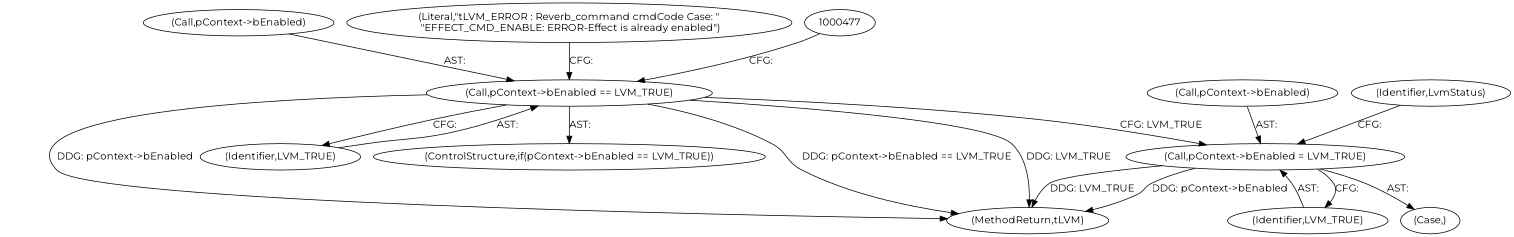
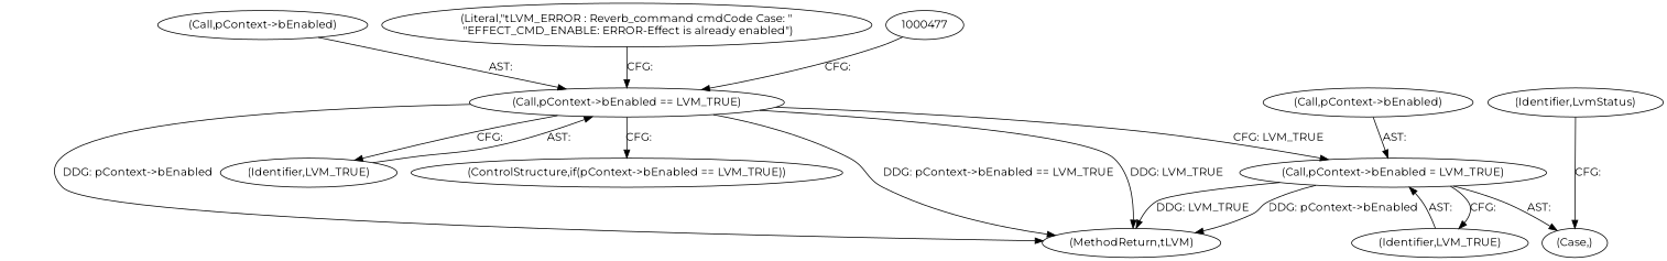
  digraph {
    fontname=Montserrat
    node [fontname=Montserrat]
    edge [fontname=Montserrat]
    n1 [label="(Call,pContext->bEnabled = LVM_TRUE)"]
    n2 [label="(Identifier,LVM_TRUE)"]
    n3 [label="(MethodReturn,tLVM)"]
    n4 [label="(Case,)"]
    n5 [label="(Call,pContext->bEnabled == LVM_TRUE)"]
    n6 [label="(Identifier,LVM_TRUE)"]
    n7 [label="(ControlStructure,if(pContext->bEnabled == LVM_TRUE))"]
    n8 [label="(Call,pContext->bEnabled)"]
    n9 [label="(Call,pContext->bEnabled)"]
    n10 [label="(Identifier,LvmStatus)"]
    n11 [label="(Literal,\"\tLVM_ERROR : Reverb_command cmdCode Case: \"\n \"EFFECT_CMD_ENABLE: ERROR-Effect is already enabled\")"]
    1000477
    n1 -> n2 [label="CFG: "]
    n1 -> n3 [label="DDG: pContext->bEnabled"]
    n1 -> n3 [label="DDG: LVM_TRUE"]
    n1 -> n4 [label="AST: "]
    n2 -> n1 [label="AST: "]
    n5 -> n1 [label="CFG: LVM_TRUE"]
    n5 -> n3 [label="DDG: pContext->bEnabled == LVM_TRUE"]
    n5 -> n3 [label="DDG: LVM_TRUE"]
    n5 -> n3 [label="DDG: pContext->bEnabled"]
    n5 -> n6 [label="CFG: "]
-   n5 -> n7 [label="AST: "]
+   n5 -> n7 [label="CFG: "]
    n6 -> n5 [label="AST: "]
    n8 -> n5 [label="AST: "]
    n9 -> n1 [label="AST: "]
-   n10 -> n1 [label="CFG: "]
+   n10 -> n4 [label="CFG: "]
    n11 -> n5 [label="CFG: "]
    1000477 -> n5 [label="CFG: "]
  }
